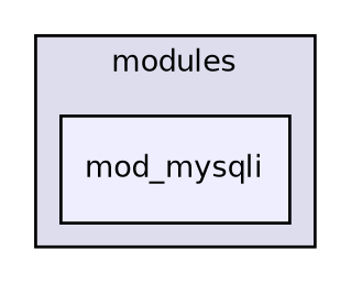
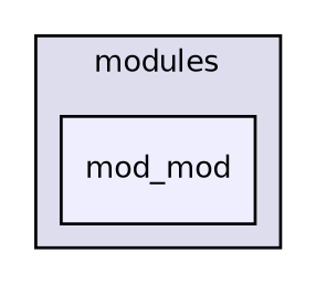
  digraph {
    compound=true
-   n1 [fillcolor="#eeeeff" fontname=Helvetica fontsize=10 label=mod_mysqli pencolor=black shape=box style=filled]
+   n1 [fillcolor="#eeeeff" fontname=Helvetica fontsize=10 label=mod_mod pencolor=black shape=box style=filled]
    subgraph cluster_1 {
      bgcolor="#ddddee"
      fontname=Helvetica
      fontsize=10
      label=modules
      pencolor=black
      n1
    }
  }
